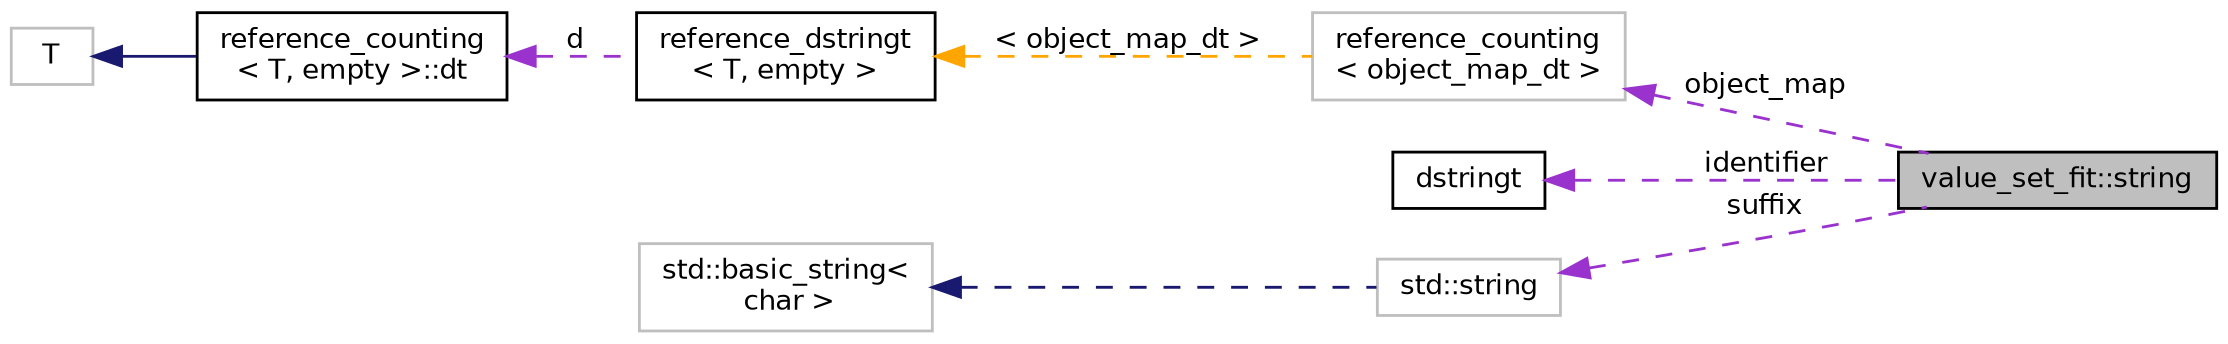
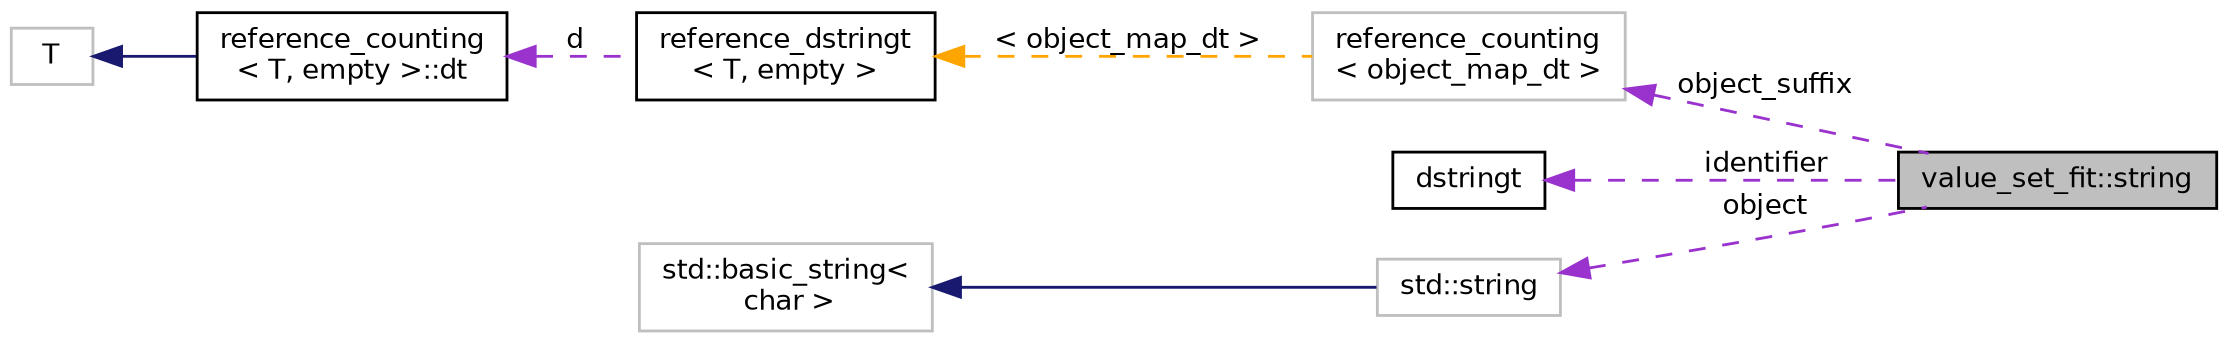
  digraph {
    rankdir=LR
    node [color=black fontname=Helvetica fontsize=10 shape=record]
    edge [color=darkorchid3 dir=back fontname=Helvetica fontsize=10 labelfontname=Helvetica labelfontsize=10 style=dashed]
    n1 [fillcolor=grey75 fontcolor=black height=0.2 label="value_set_fit::string" style=filled width=0.4]
    n2 [color=grey75 height=0.2 label="reference_counting\l\< object_map_dt \>" width=0.4]
    n3 [height=0.2 label="reference_counting\l\< T, empty \>::dt" width=0.4]
    n4 [height=0.2 label="reference_dstringt\l\< T, empty \>" width=0.4]
    n5 [color=grey75 height=0.2 label=T width=0.4]
    n6 [height=0.2 label=dstringt width=0.4]
    n7 [color=grey75 height=0.2 label="std::string" width=0.4]
    n8 [color=grey75 height=0.2 label="std::basic_string\<\l char \>" width=0.4]
-   n2 -> n1 [label=" object_map"]
+   n2 -> n1 [label=" object_suffix"]
    n3 -> n4 [label=" d"]
    n4 -> n2 [color=orange label=" \< object_map_dt \>"]
    n5 -> n3 [color=midnightblue style=solid]
    n6 -> n1 [label=" identifier"]
-   n7 -> n1 [label=" suffix"]
-   n8 -> n7 [color=midnightblue]
+   n7 -> n1 [label=" object"]
+   n8 -> n7 [color=midnightblue style=solid]
  }
